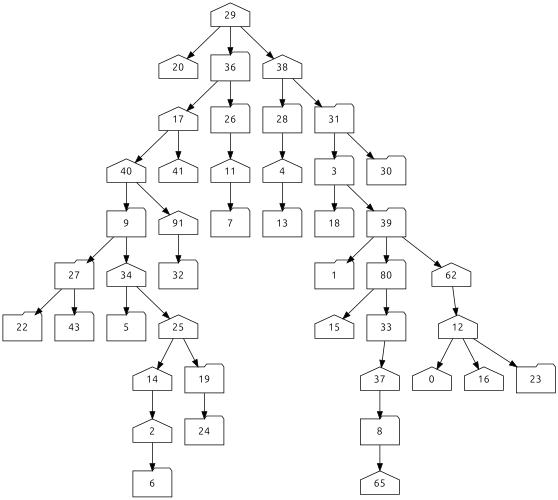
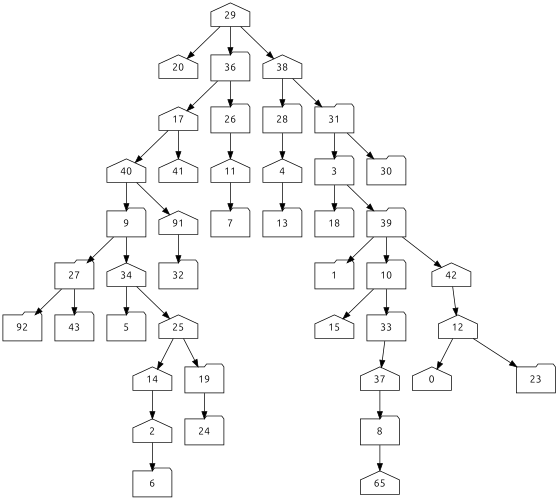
  digraph {
    fontname=Ubuntu
    node [fontname=Ubuntu shape=folder]
    edge [fontname=Ubuntu w=0]
    2 [shape=house]
    6
    3
    18
    39
    1
-   10 [label=80]
-   42 [shape=house label=62]
+   10
+   42 [shape=house]
    15 [shape=house]
    33
    12 [shape=house]
    37 [shape=house]
    0 [shape=house]
-   16 [shape=house]
    23
    4 [shape=house]
    13
    n18 [label=65 shape=house]
    8
    9
    27
    34 [shape=house]
-   22
+   22 [label=92]
    43
    5
    25 [shape=house]
    14 [shape=house]
    19
    24
    11 [shape=house]
    7
    17 [shape=house]
    40 [shape=house]
    41 [shape=house]
    n35 [label=91 shape=house]
    32
    26
    28
    29 [shape=house]
    20 [shape=house]
    36
    38 [shape=house]
    31
    30
    2 -> 6
    3 -> 18
    3 -> 39
    39 -> 1
    39 -> 10
    39 -> 42
    10 -> 15
    10 -> 33 [w=1]
    42 -> 12
    33 -> 37
    12 -> 0 [w=1]
-   12 -> 16
    12 -> 23 [w=1]
    37 -> 8
    4 -> 13
    8 -> n18 [w=1]
    9 -> 27
    9 -> 34
    27 -> 22
    27 -> 43
    34 -> 5
    34 -> 25
    25 -> 14
    25 -> 19
    14 -> 2
    19 -> 24
    11 -> 7
    17 -> 40 [w=1]
    17 -> 41
    40 -> 9
    40 -> n35
    n35 -> 32
    26 -> 11
    28 -> 4 [w=1]
    29 -> 20 [w=2]
    29 -> 36 [w=2]
    29 -> 38
    36 -> 17
    36 -> 26
    38 -> 28
    38 -> 31
    31 -> 3
    31 -> 30
  }
